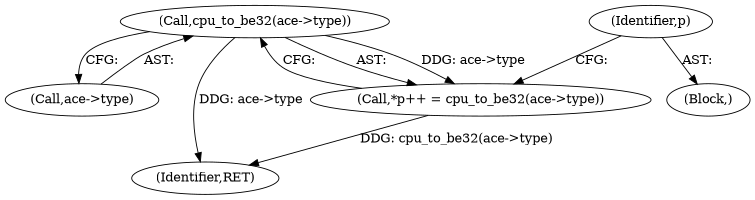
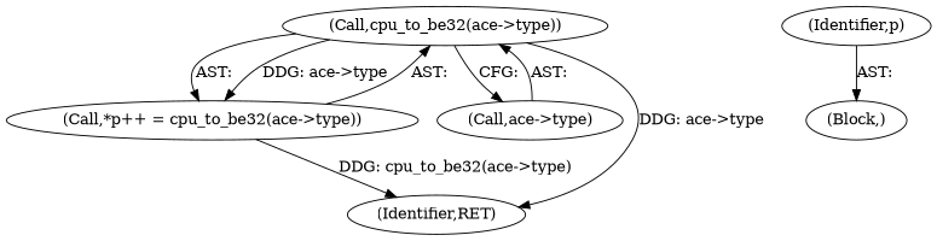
  digraph {
    n1 [label="(Call,cpu_to_be32(ace->type))"]
    n2 [label="(Call,*p++ = cpu_to_be32(ace->type))"]
    n3 [label="(Call,ace->type)"]
    n4 [label="(Identifier,RET)"]
    n5 [label="(Block,)"]
    n6 [label="(Identifier,p)"]
    n1 -> n2 [label="AST: "]
    n1 -> n2 [label="DDG: ace->type"]
    n1 -> n3 [label="CFG: "]
    n1 -> n4 [label="DDG: ace->type"]
-   n2 -> n1 [label="CFG: "]
+   n2 -> n1 [label="AST: "]
    n2 -> n4 [label="DDG: cpu_to_be32(ace->type)"]
    n3 -> n1 [label="AST: "]
-   n6 -> n2 [label="CFG: "]
    n6 -> n5 [label="AST: "]
  }
